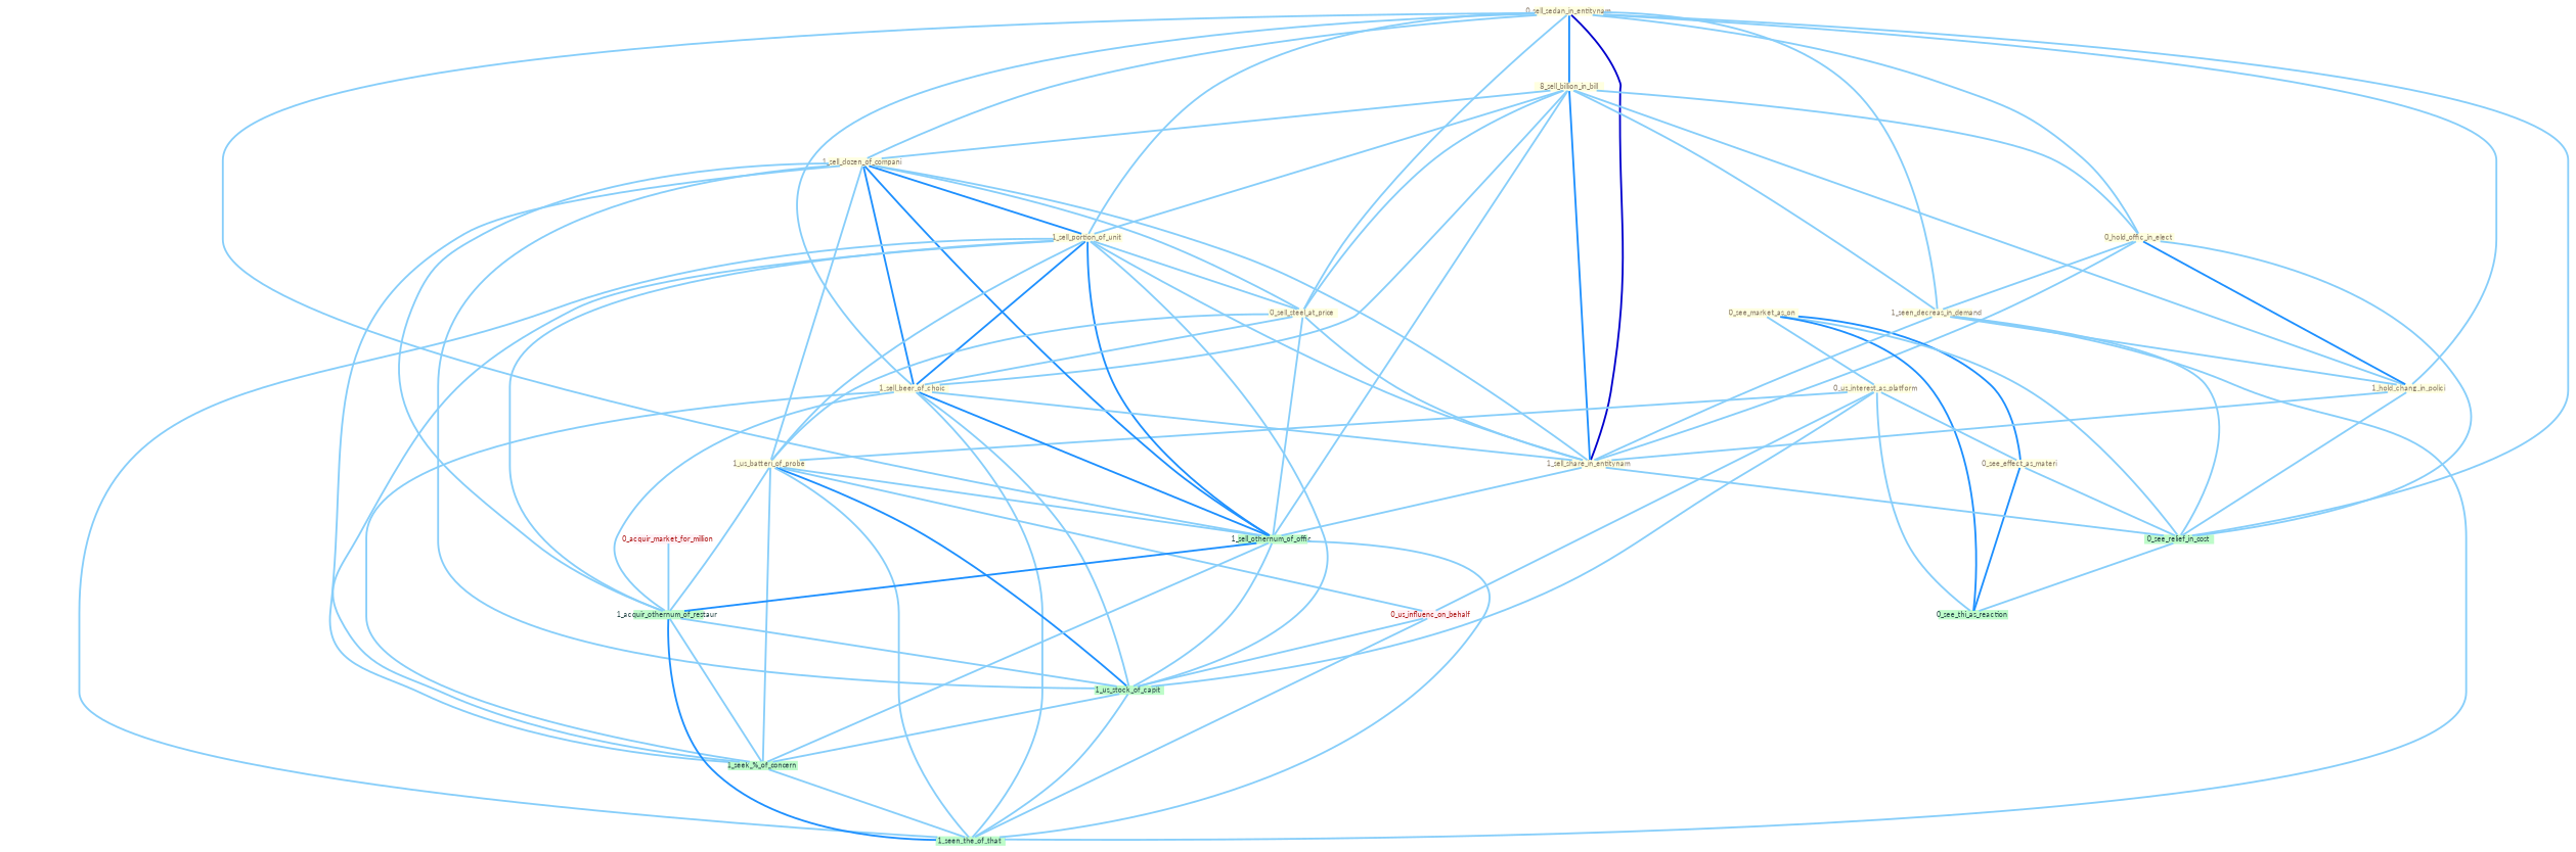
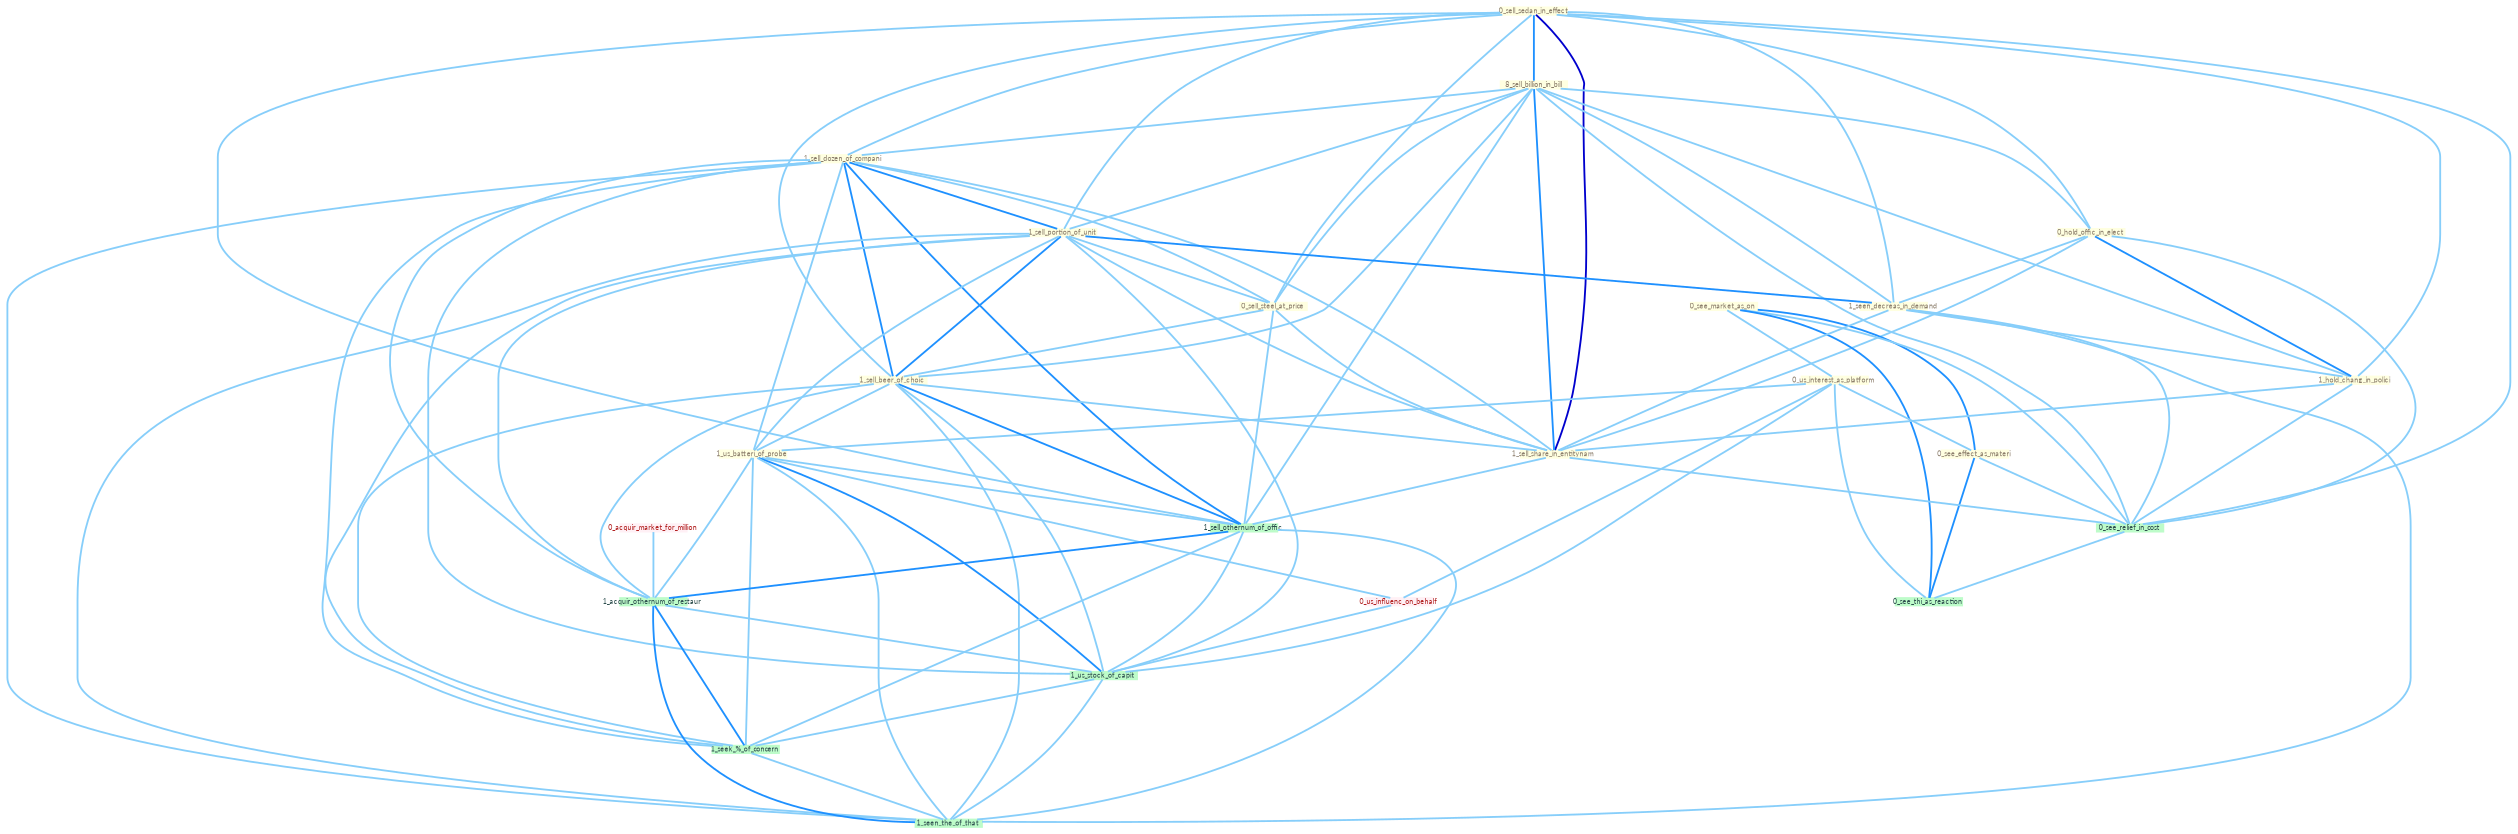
  graph {
    fontname=Lato
    node [color="#ffffe0" fixedsize=true fontcolor="#8b7d6b" fontname=Lato fontsize=4 shape=polygon style=filled]
    edge [color="#87cefa" fontname=Lato w=1]
-   "0_sell_sedan_in_entitynam " [height=.06 width=.5]
+   "0_sell_sedan_in_entitynam " [height=.06 width=.5 label="0_sell_sedan_in_effect"]
    n2 [height=.06 label="8_sell_billion_in_bill" width=.5]
    "0_hold_offic_in_elect " [height=.06 width=.5]
    "0_see_market_as_on " [height=.06 width=.5]
    "0_us_interest_as_platform " [height=.06 width=.5]
    "1_sell_dozen_of_compani " [height=.06 width=.5]
    "1_sell_portion_of_unit " [height=.06 width=.5]
    "0_see_effect_as_materi " [height=.06 width=.5]
    "0_sell_steel_at_price " [height=.06 width=.5]
    "1_sell_beer_of_choic " [height=.06 width=.5]
    "1_us_batteri_of_probe " [height=.06 width=.5]
    "1_seen_decreas_in_demand " [height=.06 width=.5]
    "1_hold_chang_in_polici " [height=.06 width=.5]
    "1_sell_share_in_entitynam " [height=.06 width=.5]
    n15 [color="#fff0f5" fontcolor="#b22222" height=.06 label="0_acquir_market_for_million" width=.5]
    "0_us_influenc_on_behalf " [color="#fff0f5" fontcolor="#b22222" height=.06 width=.5]
    "1_sell_othernum_of_offic " [color="#BDFCC9" fontcolor="#2f4f4f" height=.06 width=.5]
    "0_see_relief_in_cost " [color="#BDFCC9" fontcolor="#2f4f4f" height=.06 width=.5]
    "0_see_thi_as_reaction " [color="#BDFCC9" fontcolor="#2f4f4f" height=.06 width=.5]
    "1_us_stock_of_capit " [color="#BDFCC9" fontcolor="#2f4f4f" height=.06 width=.5]
    "1_acquir_othernum_of_restaur " [color="#BDFCC9" fontcolor="#2f4f4f" height=.06 width=.5]
    "1_seek_%_of_concern " [color="#BDFCC9" fontcolor="#2f4f4f" height=.06 width=.5]
    "1_seen_the_of_that " [color="#BDFCC9" fontcolor="#2f4f4f" height=.06 width=.5]
    subgraph sub_1 {
      "0_sell_sedan_in_entitynam "
      n2
      "0_hold_offic_in_elect "
      "0_see_market_as_on "
      "0_us_interest_as_platform "
      "1_sell_dozen_of_compani "
      "1_sell_portion_of_unit "
      "0_see_effect_as_materi "
      "0_sell_steel_at_price "
      "1_sell_beer_of_choic "
      "1_us_batteri_of_probe "
      "1_seen_decreas_in_demand "
      "1_hold_chang_in_polici "
      "1_sell_share_in_entitynam "
    }
    subgraph sub_2 {
      n15
      "0_us_influenc_on_behalf "
    }
    "0_sell_sedan_in_entitynam " -- n2 [color="#1e90ff" w=2]
    "0_sell_sedan_in_entitynam " -- "0_hold_offic_in_elect "
    "0_sell_sedan_in_entitynam " -- "1_sell_dozen_of_compani "
    "0_sell_sedan_in_entitynam " -- "1_sell_portion_of_unit "
    "0_sell_sedan_in_entitynam " -- "0_sell_steel_at_price "
    "0_sell_sedan_in_entitynam " -- "1_sell_beer_of_choic "
    "0_sell_sedan_in_entitynam " -- "1_seen_decreas_in_demand "
    "0_sell_sedan_in_entitynam " -- "1_hold_chang_in_polici "
    "0_sell_sedan_in_entitynam " -- "1_sell_share_in_entitynam " [color="#0000cd" w=3]
    "0_sell_sedan_in_entitynam " -- "1_sell_othernum_of_offic "
    "0_sell_sedan_in_entitynam " -- "0_see_relief_in_cost "
    n2 -- "0_hold_offic_in_elect "
    n2 -- "1_sell_dozen_of_compani "
    n2 -- "1_sell_portion_of_unit "
    n2 -- "0_sell_steel_at_price "
    n2 -- "1_sell_beer_of_choic "
    n2 -- "1_seen_decreas_in_demand "
    n2 -- "1_hold_chang_in_polici "
    n2 -- "1_sell_share_in_entitynam " [color="#1e90ff" w=2]
    n2 -- "1_sell_othernum_of_offic "
+   n2 -- "0_see_relief_in_cost "
    "0_hold_offic_in_elect " -- "1_seen_decreas_in_demand "
    "0_hold_offic_in_elect " -- "1_hold_chang_in_polici " [color="#1e90ff" w=2]
    "0_hold_offic_in_elect " -- "1_sell_share_in_entitynam "
    "0_hold_offic_in_elect " -- "0_see_relief_in_cost "
    "0_see_market_as_on " -- "0_us_interest_as_platform "
    "0_see_market_as_on " -- "0_see_effect_as_materi " [color="#1e90ff" w=2]
    "0_see_market_as_on " -- "0_see_relief_in_cost "
    "0_see_market_as_on " -- "0_see_thi_as_reaction " [color="#1e90ff" w=2]
    "0_us_interest_as_platform " -- "0_see_effect_as_materi "
    "0_us_interest_as_platform " -- "1_us_batteri_of_probe "
    "0_us_interest_as_platform " -- "0_us_influenc_on_behalf "
    "0_us_interest_as_platform " -- "0_see_thi_as_reaction "
    "0_us_interest_as_platform " -- "1_us_stock_of_capit "
    "1_sell_dozen_of_compani " -- "1_sell_portion_of_unit " [color="#1e90ff" w=2]
    "1_sell_dozen_of_compani " -- "0_sell_steel_at_price "
    "1_sell_dozen_of_compani " -- "1_sell_beer_of_choic " [color="#1e90ff" w=2]
    "1_sell_dozen_of_compani " -- "1_us_batteri_of_probe "
    "1_sell_dozen_of_compani " -- "1_sell_share_in_entitynam "
    "1_sell_dozen_of_compani " -- "1_sell_othernum_of_offic " [color="#1e90ff" w=2]
    "1_sell_dozen_of_compani " -- "1_us_stock_of_capit "
    "1_sell_dozen_of_compani " -- "1_acquir_othernum_of_restaur "
    "1_sell_dozen_of_compani " -- "1_seek_%_of_concern "
-   "0_us_influenc_on_behalf " -- "1_seen_the_of_that "
+   "1_sell_dozen_of_compani " -- "1_seen_the_of_that "
    "1_sell_portion_of_unit " -- "0_sell_steel_at_price "
    "1_sell_portion_of_unit " -- "1_sell_beer_of_choic " [color="#1e90ff" w=2]
    "1_sell_portion_of_unit " -- "1_us_batteri_of_probe "
    "1_sell_portion_of_unit " -- "1_sell_share_in_entitynam "
-   "1_sell_portion_of_unit " -- "1_sell_othernum_of_offic " [color="#1e90ff" w=2]
+   "1_sell_portion_of_unit " -- "1_seen_decreas_in_demand " [color="#1e90ff" w=2]
    "1_sell_portion_of_unit " -- "1_us_stock_of_capit "
    "1_sell_portion_of_unit " -- "1_acquir_othernum_of_restaur "
    "1_sell_portion_of_unit " -- "1_seek_%_of_concern "
    "1_sell_portion_of_unit " -- "1_seen_the_of_that "
    "0_see_effect_as_materi " -- "0_see_relief_in_cost "
    "0_see_effect_as_materi " -- "0_see_thi_as_reaction " [color="#1e90ff" w=2]
    "0_sell_steel_at_price " -- "1_sell_beer_of_choic "
    "0_sell_steel_at_price " -- "1_sell_share_in_entitynam "
    "0_sell_steel_at_price " -- "1_sell_othernum_of_offic "
-   "0_sell_steel_at_price " -- "1_us_batteri_of_probe "
+   "1_sell_beer_of_choic " -- "1_us_batteri_of_probe "
    "1_sell_beer_of_choic " -- "1_sell_share_in_entitynam "
    "1_sell_beer_of_choic " -- "1_sell_othernum_of_offic " [color="#1e90ff" w=2]
    "1_sell_beer_of_choic " -- "1_us_stock_of_capit "
    "1_sell_beer_of_choic " -- "1_acquir_othernum_of_restaur "
    "1_sell_beer_of_choic " -- "1_seek_%_of_concern "
    "1_sell_beer_of_choic " -- "1_seen_the_of_that "
    "1_us_batteri_of_probe " -- "0_us_influenc_on_behalf "
    "1_us_batteri_of_probe " -- "1_sell_othernum_of_offic "
    "1_us_batteri_of_probe " -- "1_us_stock_of_capit " [color="#1e90ff" w=2]
    "1_us_batteri_of_probe " -- "1_acquir_othernum_of_restaur "
    "1_us_batteri_of_probe " -- "1_seek_%_of_concern "
    "1_us_batteri_of_probe " -- "1_seen_the_of_that "
    "1_seen_decreas_in_demand " -- "1_hold_chang_in_polici "
    "1_seen_decreas_in_demand " -- "1_sell_share_in_entitynam "
    "1_seen_decreas_in_demand " -- "0_see_relief_in_cost "
    "1_seen_decreas_in_demand " -- "1_seen_the_of_that "
    "1_hold_chang_in_polici " -- "1_sell_share_in_entitynam "
    "1_hold_chang_in_polici " -- "0_see_relief_in_cost "
    "1_sell_share_in_entitynam " -- "1_sell_othernum_of_offic "
    "1_sell_share_in_entitynam " -- "0_see_relief_in_cost "
    n15 -- "1_acquir_othernum_of_restaur "
    "0_us_influenc_on_behalf " -- "1_us_stock_of_capit "
    "1_sell_othernum_of_offic " -- "1_us_stock_of_capit "
    "1_sell_othernum_of_offic " -- "1_acquir_othernum_of_restaur " [color="#1e90ff" w=2]
    "1_sell_othernum_of_offic " -- "1_seek_%_of_concern "
    "1_sell_othernum_of_offic " -- "1_seen_the_of_that "
    "0_see_relief_in_cost " -- "0_see_thi_as_reaction "
    "1_us_stock_of_capit " -- "1_seek_%_of_concern "
    "1_us_stock_of_capit " -- "1_seen_the_of_that "
    "1_acquir_othernum_of_restaur " -- "1_us_stock_of_capit "
-   "1_acquir_othernum_of_restaur " -- "1_seek_%_of_concern "
+   "1_acquir_othernum_of_restaur " -- "1_seek_%_of_concern " [color="#1e90ff"]
    "1_acquir_othernum_of_restaur " -- "1_seen_the_of_that " [color="#1e90ff"]
    "1_seek_%_of_concern " -- "1_seen_the_of_that "
  }
